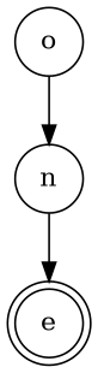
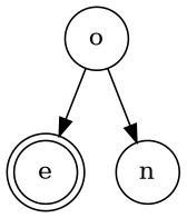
  digraph {
    node [color=black shape=circle]
    e [shape=doublecircle]
    o
    n
    o -> n
-   n -> e
+   o -> e
  }
